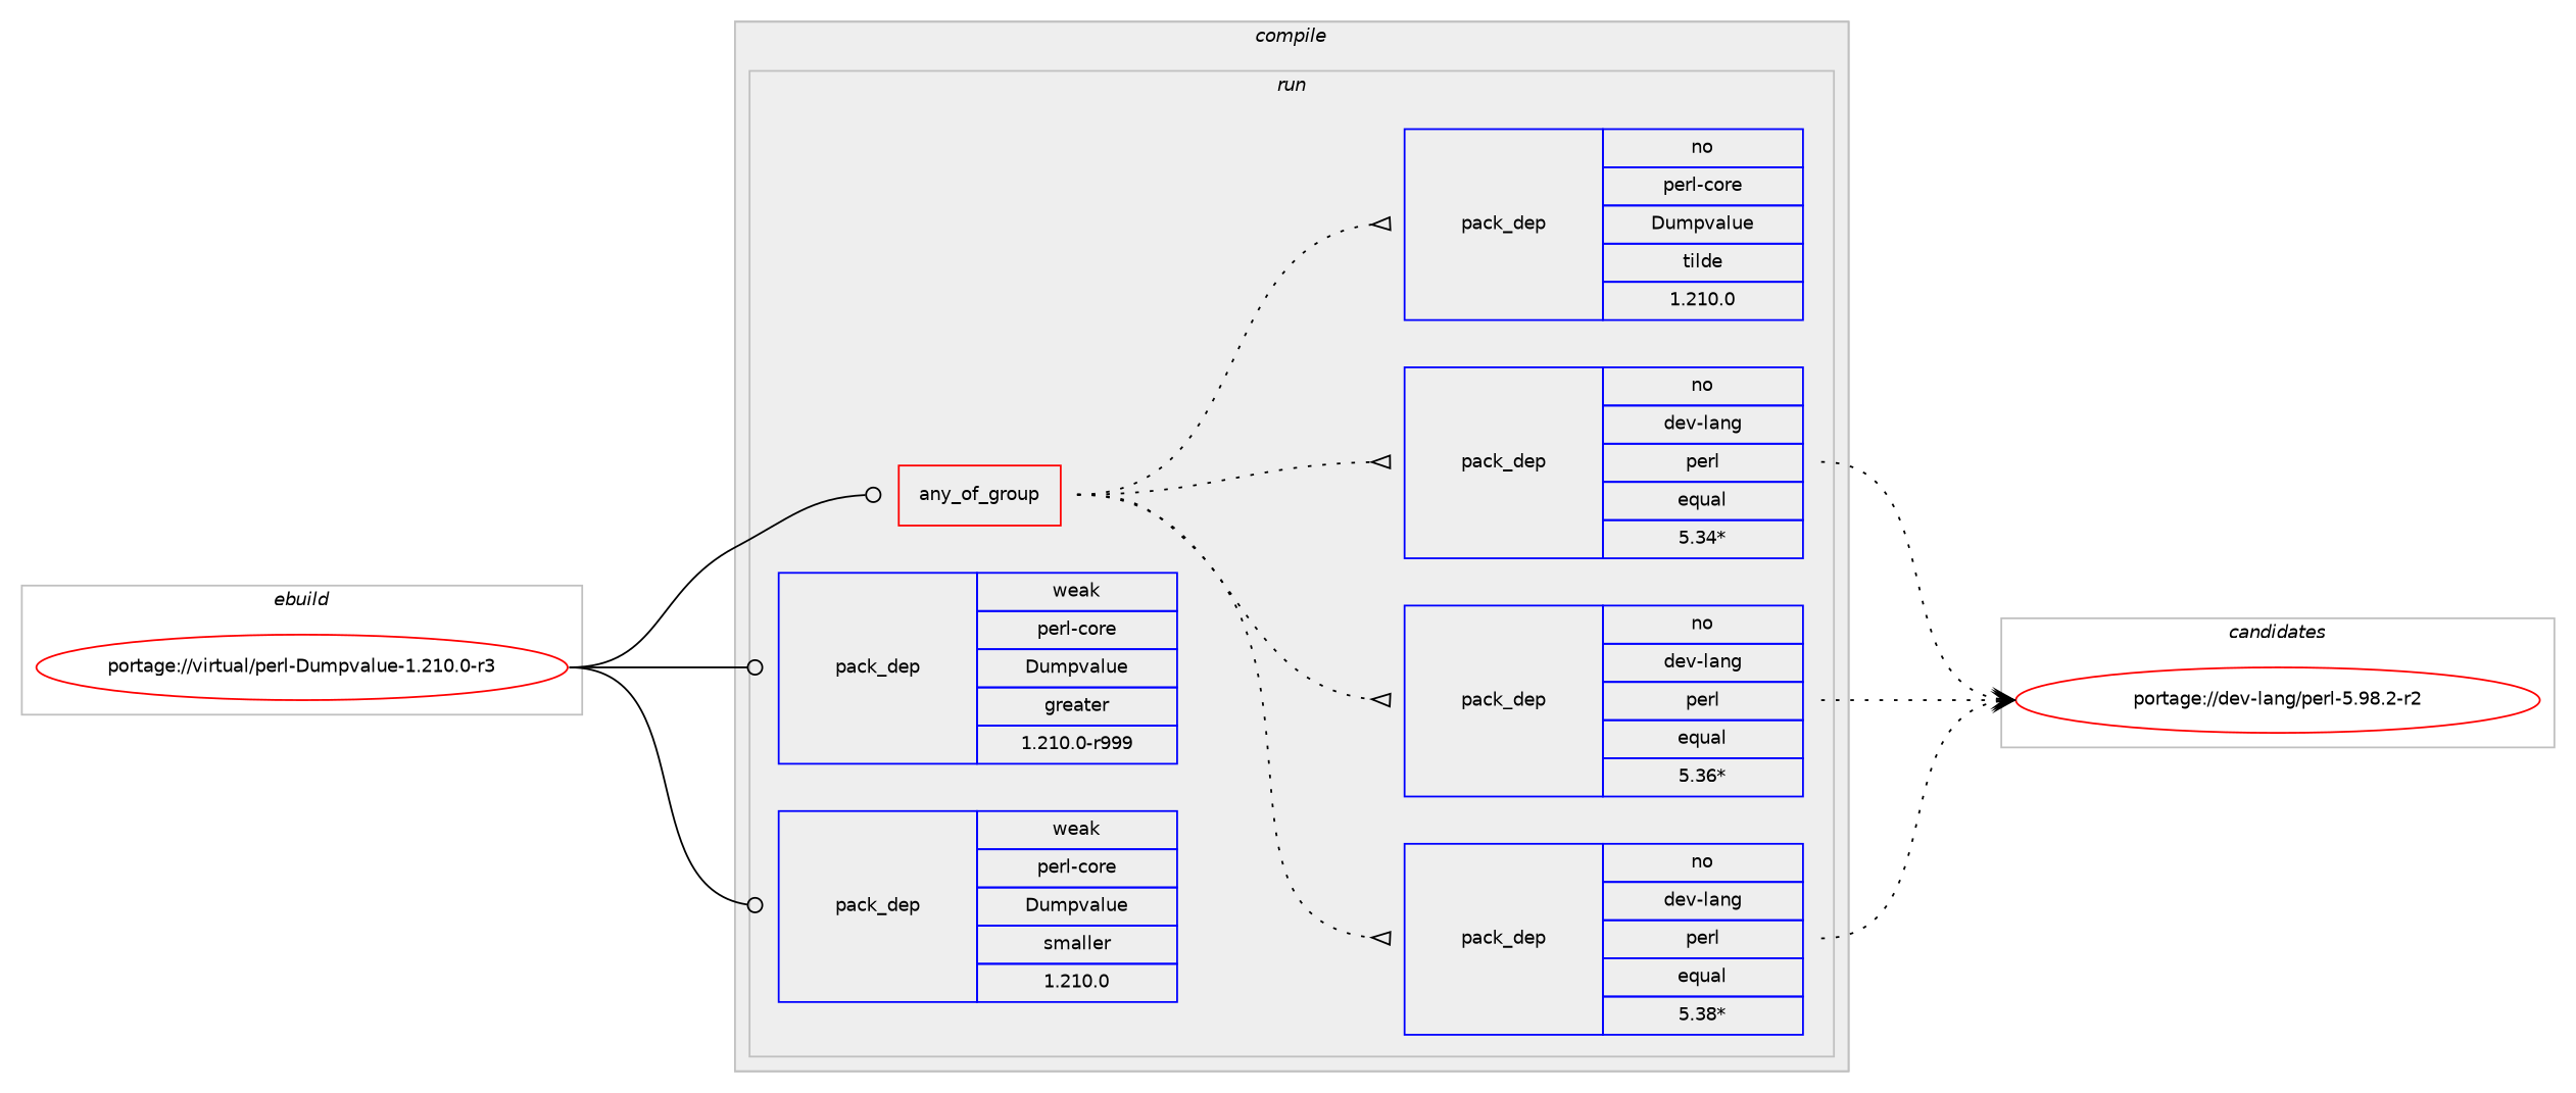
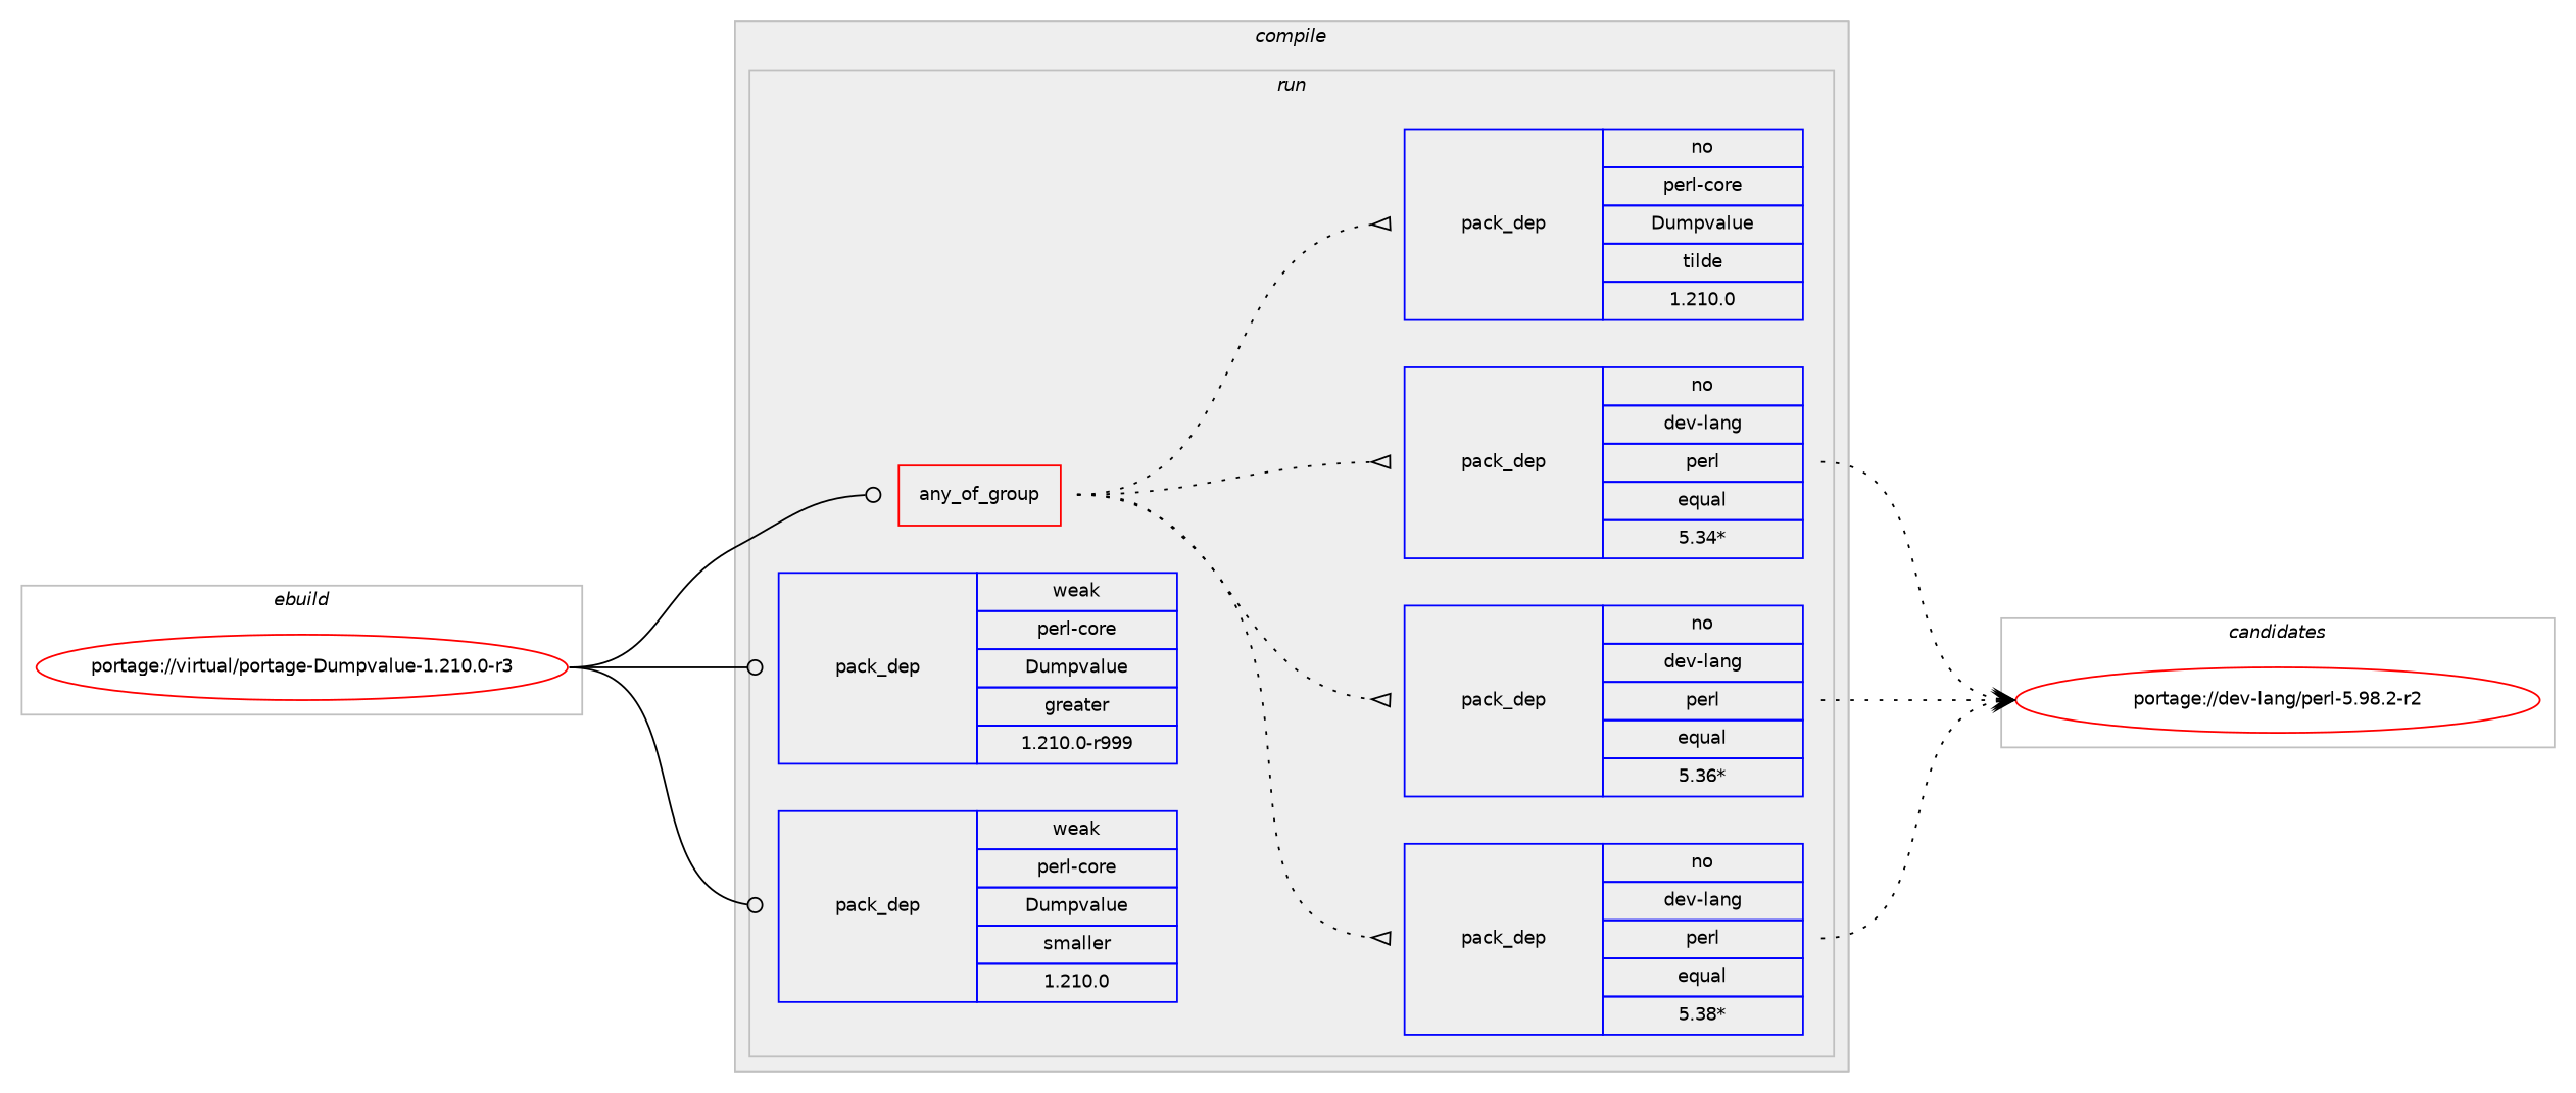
  digraph {
    compound=true
    concentrate=true
    fontname=Helvetica
    fontsize=10
    newrank=true
    rankdir=LR
    ranksep=1.5
    node [color=blue fontname=Helvetica fontsize=10 shape=none]
    edge [arrowhead=oinv headport=w style=dotted tailport=e weight=20]
-   n1 [color=red label="portage://virtual/perl-Dumpvalue-1.210.0-r3" width=4 shape=""]
+   n1 [color=red label="portage://virtual/portage-Dumpvalue-1.210.0-r3" width=4 shape=""]
    n2 [label=<<TABLE BORDER="0" CELLBORDER="1" CELLSPACING="0" CELLPADDING="4" WIDTH="220"><TR><TD ROWSPAN="6" CELLPADDING="30">pack_dep</TD></TR><TR><TD WIDTH="110">no</TD></TR><TR><TD>dev-lang</TD></TR><TR><TD>perl</TD></TR><TR><TD>equal</TD></TR><TR><TD>5.38*</TD></TR></TABLE>>]
    n3 [label=<<TABLE BORDER="0" CELLBORDER="1" CELLSPACING="0" CELLPADDING="4" WIDTH="220"><TR><TD ROWSPAN="6" CELLPADDING="30">pack_dep</TD></TR><TR><TD WIDTH="110">no</TD></TR><TR><TD>dev-lang</TD></TR><TR><TD>perl</TD></TR><TR><TD>equal</TD></TR><TR><TD>5.36*</TD></TR></TABLE>>]
    n4 [label=<<TABLE BORDER="0" CELLBORDER="1" CELLSPACING="0" CELLPADDING="4" WIDTH="220"><TR><TD ROWSPAN="6" CELLPADDING="30">pack_dep</TD></TR><TR><TD WIDTH="110">no</TD></TR><TR><TD>dev-lang</TD></TR><TR><TD>perl</TD></TR><TR><TD>equal</TD></TR><TR><TD>5.34*</TD></TR></TABLE>>]
    n5 [label=<<TABLE BORDER="0" CELLBORDER="1" CELLSPACING="0" CELLPADDING="4" WIDTH="220"><TR><TD ROWSPAN="6" CELLPADDING="30">pack_dep</TD></TR><TR><TD WIDTH="110">no</TD></TR><TR><TD>perl-core</TD></TR><TR><TD>Dumpvalue</TD></TR><TR><TD>tilde</TD></TR><TR><TD>1.210.0</TD></TR></TABLE>>]
    n6 [color=red label=<<TABLE BORDER="0" CELLBORDER="1" CELLSPACING="0" CELLPADDING="4"><TR><TD CELLPADDING="10">any_of_group</TD></TR></TABLE>>]
    n7 [label=<<TABLE BORDER="0" CELLBORDER="1" CELLSPACING="0" CELLPADDING="4" WIDTH="220"><TR><TD ROWSPAN="6" CELLPADDING="30">pack_dep</TD></TR><TR><TD WIDTH="110">weak</TD></TR><TR><TD>perl-core</TD></TR><TR><TD>Dumpvalue</TD></TR><TR><TD>greater</TD></TR><TR><TD>1.210.0-r999</TD></TR></TABLE>>]
    n8 [label=<<TABLE BORDER="0" CELLBORDER="1" CELLSPACING="0" CELLPADDING="4" WIDTH="220"><TR><TD ROWSPAN="6" CELLPADDING="30">pack_dep</TD></TR><TR><TD WIDTH="110">weak</TD></TR><TR><TD>perl-core</TD></TR><TR><TD>Dumpvalue</TD></TR><TR><TD>smaller</TD></TR><TR><TD>1.210.0</TD></TR></TABLE>>]
    n9 [color=red label="portage://dev-lang/perl-5.98.2-r2" width=4 shape=""]
    subgraph cluster_1 {
      color=gray
      label=<<i>ebuild</i>>
      rank=same
      n1
    }
    subgraph cluster_2 {
      color=gray
      label=<<i>dependencies</i>>
      subgraph cluster_3 {
        color=gray
        fillcolor="#eeeeee"
        label=<<i>compile and run</i>>
        style=filled
      }
      subgraph cluster_4 {
        color=gray
        fillcolor="#eeeeee"
        label=<<i>compile</i>>
        style=filled
      }
      subgraph cluster_5 {
        color=gray
        fillcolor="#eeeeee"
        label=<<i>run</i>>
        style=filled
        subgraph sub_6 {
          color=gray
          fillcolor="#eeeeee"
          label=<<i>run</i>>
          style=filled
          n6
          subgraph sub_7 {
            color=gray
            fillcolor="#eeeeee"
            label=<<i>run</i>>
            style=filled
            n2
          }
          subgraph sub_8 {
            color=gray
            fillcolor="#eeeeee"
            label=<<i>run</i>>
            style=filled
            n3
          }
          subgraph sub_9 {
            color=gray
            fillcolor="#eeeeee"
            label=<<i>run</i>>
            style=filled
            n4
          }
          subgraph sub_10 {
            color=gray
            fillcolor="#eeeeee"
            label=<<i>run</i>>
            style=filled
            n5
          }
        }
        subgraph sub_11 {
          color=gray
          fillcolor="#eeeeee"
          label=<<i>run</i>>
          style=filled
          n7
        }
        subgraph sub_12 {
          color=gray
          fillcolor="#eeeeee"
          label=<<i>run</i>>
          style=filled
          n8
        }
      }
    }
    subgraph cluster_13 {
      color=gray
      label=<<i>candidates</i>>
      rank=same
      subgraph sub_14 {
        color=black
        label=<<i>candidates</i>>
        nodesep=1
        rank=same
        n9
      }
      subgraph sub_15 {
        color=black
        label=<<i>candidates</i>>
        nodesep=1
        rank=same
        n9
      }
      subgraph sub_16 {
        color=black
        label=<<i>candidates</i>>
        nodesep=1
        rank=same
        n9
      }
      subgraph sub_17 {
        color=black
        label=<<i>candidates</i>>
        nodesep=1
        rank=same
      }
      subgraph sub_18 {
        color=black
        label=<<i>candidates</i>>
        nodesep=1
        rank=same
      }
      subgraph sub_19 {
        color=black
        label=<<i>candidates</i>>
        nodesep=1
        rank=same
      }
    }
    n1 -> n6 [arrowhead=odot style=solid]
    n1 -> n7 [arrowhead=odot style=solid]
    n1 -> n8 [arrowhead=odot style=solid]
    n2 -> n9 [arrowhead=vee weight=100]
    n3 -> n9 [arrowhead=vee weight=100]
    n4 -> n9 [arrowhead=vee weight=100]
    n6 -> n2
    n6 -> n3
    n6 -> n4
    n6 -> n5
  }
